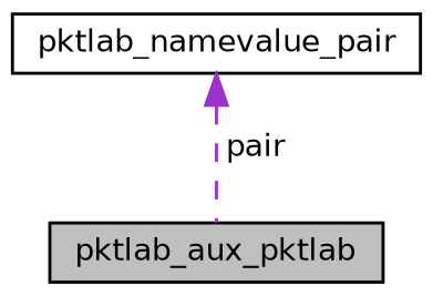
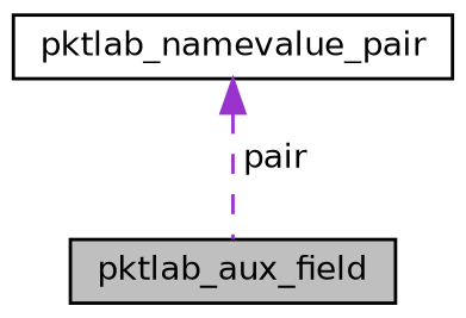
  digraph {
    fontname="DejaVu Sans"
    node [color=black fontname="DejaVu Sans" fontsize=10 shape=record style=filled]
-   n1 [fillcolor=grey75 fontcolor=black height=0.2 label=pktlab_aux_pktlab width=0.4]
+   n1 [fillcolor=grey75 fontcolor=black height=0.2 label=pktlab_aux_field width=0.4]
    n2 [fillcolor=white height=0.2 label=pktlab_namevalue_pair width=0.4]
    n2 -> n1 [color=darkorchid3 dir=back fontname="DejaVu Sans" fontsize=10 label=" pair" labelfontname=Helvetica labelfontsize=10 style=dashed]
  }
